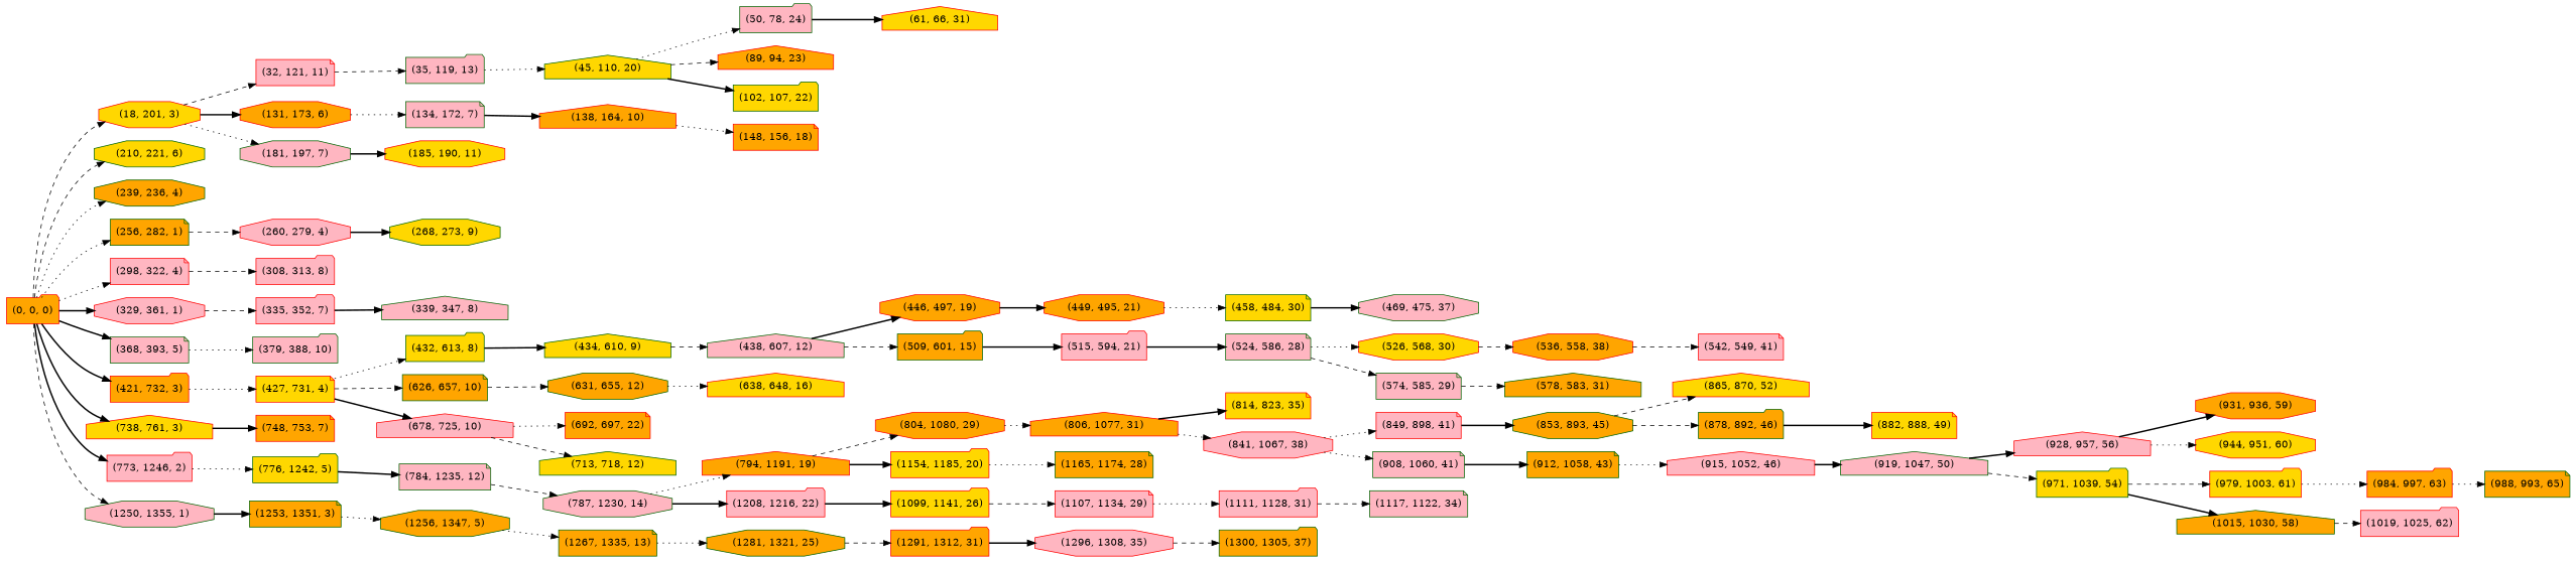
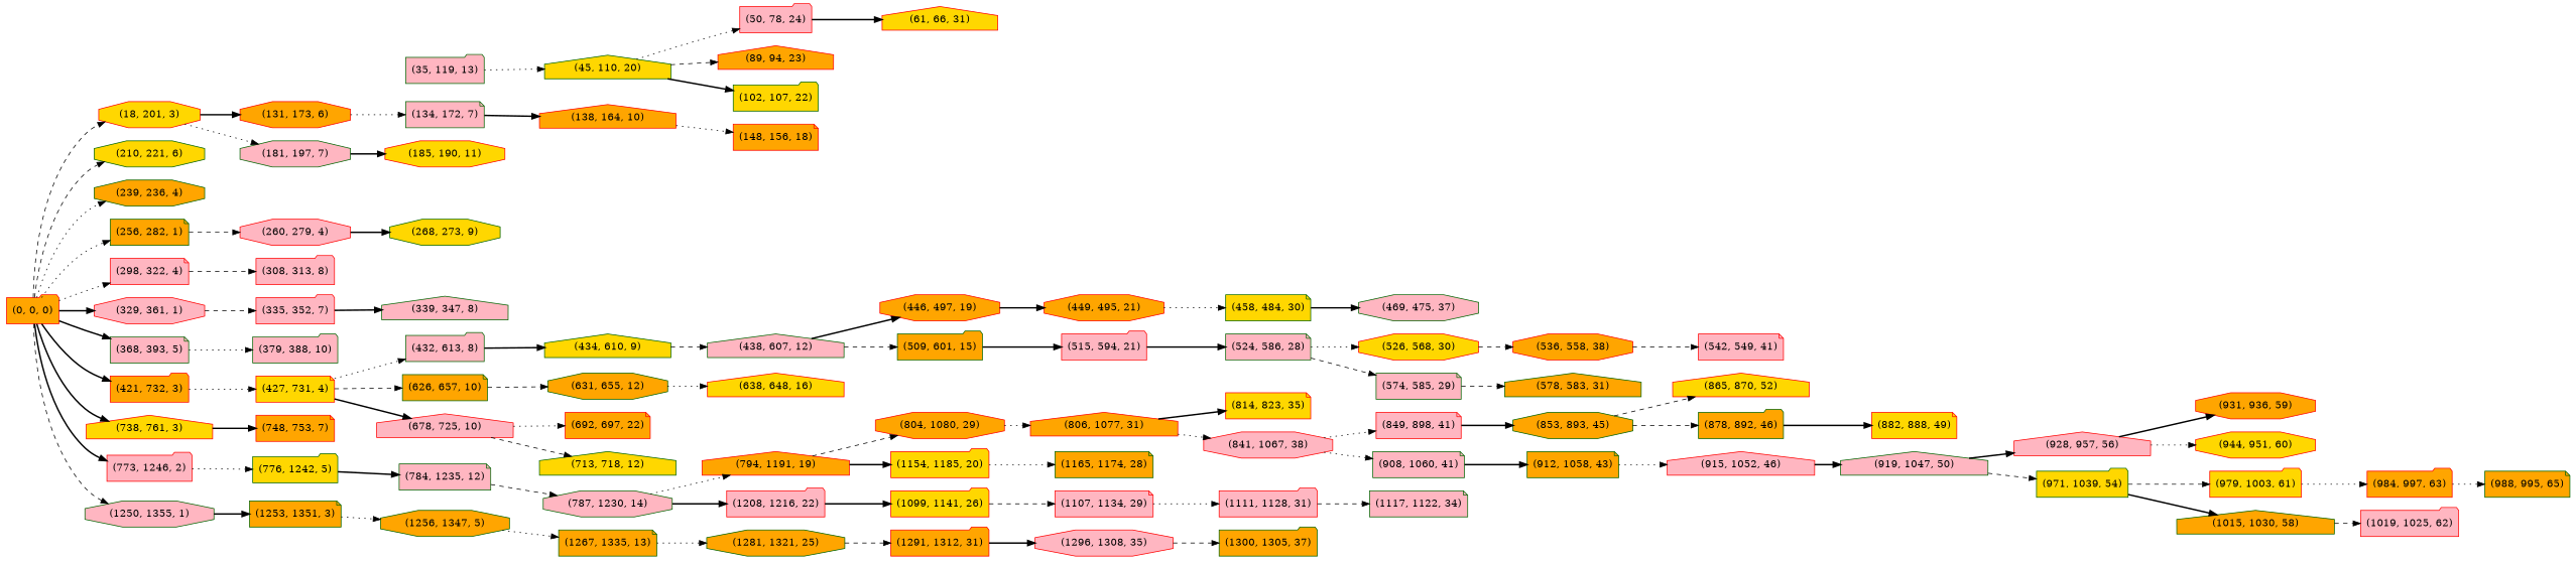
  digraph {
    rankdir=LR
    node [color=red fillcolor=lightpink shape=note style=filled]
    edge [style=bold]
    "(0, 0, 0)" [fillcolor=orange shape=folder]
    "(18, 201, 3)" [fillcolor=gold shape=octagon]
    "(210, 221, 6)" [color=darkgreen fillcolor=gold shape=octagon]
    n4 [color=darkgreen fillcolor=orange label="(239, 236, 4)" shape=octagon]
    "(256, 282, 1)" [color=darkgreen fillcolor=orange]
    "(298, 322, 4)"
    "(329, 361, 1)" [shape=octagon]
    "(368, 393, 5)" [color=darkgreen]
    "(421, 732, 3)" [fillcolor=orange shape=folder]
    "(738, 761, 3)" [fillcolor=gold shape=house]
    "(773, 1246, 2)" [shape=folder]
    "(1250, 1355, 1)" [color=darkgreen shape=octagon]
-   "(32, 121, 11)"
    "(131, 173, 6)" [fillcolor=orange shape=octagon]
    "(181, 197, 7)" [color=darkgreen shape=octagon]
    "(260, 279, 4)" [shape=octagon]
    "(308, 313, 8)" [shape=folder]
    "(335, 352, 7)" [shape=folder]
    "(379, 388, 10)" [color=darkgreen shape=folder]
    "(427, 731, 4)" [fillcolor=gold]
    "(748, 753, 7)" [fillcolor=orange]
    "(776, 1242, 5)" [color=darkgreen fillcolor=gold shape=folder]
    "(1253, 1351, 3)" [color=darkgreen fillcolor=orange]
    "(35, 119, 13)" [color=darkgreen shape=folder]
    "(134, 172, 7)" [color=darkgreen]
    "(185, 190, 11)" [fillcolor=gold shape=octagon]
    "(45, 110, 20)" [color=darkgreen fillcolor=gold shape=house]
-   "(50, 78, 24)" [color=darkgreen shape=folder]
+   "(50, 78, 24)" [shape=folder]
    "(89, 94, 23)" [fillcolor=orange shape=house]
    "(102, 107, 22)" [color=darkgreen fillcolor=gold shape=folder]
    "(61, 66, 31)" [fillcolor=gold shape=house]
    "(138, 164, 10)" [fillcolor=orange shape=house]
    "(148, 156, 18)" [fillcolor=orange]
    "(268, 273, 9)" [color=darkgreen fillcolor=gold shape=octagon]
    "(339, 347, 8)" [color=darkgreen shape=house]
-   "(432, 613, 8)" [color=darkgreen fillcolor=gold shape=folder]
+   "(432, 613, 8)" [color=darkgreen shape=folder]
    "(626, 657, 10)" [color=darkgreen fillcolor=orange]
    "(678, 725, 10)" [shape=house]
    "(434, 610, 9)" [color=darkgreen fillcolor=gold shape=house]
    "(631, 655, 12)" [color=darkgreen fillcolor=orange shape=octagon]
    "(692, 697, 22)" [fillcolor=orange]
    "(713, 718, 12)" [color=darkgreen fillcolor=gold shape=house]
    "(438, 607, 12)" [color=darkgreen shape=house]
    "(446, 497, 19)" [fillcolor=orange shape=octagon]
    "(509, 601, 15)" [color=darkgreen fillcolor=orange shape=folder]
    "(449, 495, 21)" [fillcolor=orange shape=octagon]
    "(515, 594, 21)" [shape=folder]
    "(458, 484, 30)" [color=darkgreen fillcolor=gold]
    "(469, 475, 37)" [color=darkgreen shape=octagon]
    "(524, 586, 28)" [color=darkgreen]
    "(526, 568, 30)" [fillcolor=gold shape=octagon]
    "(574, 585, 29)" [color=darkgreen]
    "(536, 558, 38)" [fillcolor=orange shape=octagon]
    "(578, 583, 31)" [color=darkgreen fillcolor=orange shape=house]
    "(542, 549, 41)"
    "(638, 648, 16)" [fillcolor=gold shape=house]
    "(784, 1235, 12)" [color=darkgreen]
    "(787, 1230, 14)" [color=darkgreen shape=octagon]
    "(794, 1191, 19)" [fillcolor=orange shape=house]
    "(1208, 1216, 22)" [shape=folder]
    "(804, 1080, 29)" [fillcolor=orange shape=octagon]
    "(1154, 1185, 20)" [fillcolor=gold shape=folder]
    "(1099, 1141, 26)" [fillcolor=gold shape=folder]
    "(806, 1077, 31)" [fillcolor=orange shape=house]
    "(1107, 1134, 29)"
    "(1165, 1174, 28)" [color=darkgreen fillcolor=orange]
    "(814, 823, 35)" [fillcolor=gold]
    "(841, 1067, 38)" [shape=octagon]
    "(849, 898, 41)"
    "(908, 1060, 41)" [color=darkgreen]
    "(853, 893, 45)" [color=darkgreen fillcolor=orange shape=octagon]
    "(912, 1058, 43)" [color=darkgreen fillcolor=orange]
    "(865, 870, 52)" [fillcolor=gold shape=house]
    "(878, 892, 46)" [color=darkgreen fillcolor=orange shape=folder]
    "(882, 888, 49)" [fillcolor=gold]
    "(915, 1052, 46)" [shape=house]
    "(919, 1047, 50)" [color=darkgreen shape=house]
    "(928, 957, 56)" [shape=house]
    "(971, 1039, 54)" [color=darkgreen fillcolor=gold shape=folder]
    "(931, 936, 59)" [fillcolor=orange shape=octagon]
    "(944, 951, 60)" [fillcolor=gold shape=octagon]
    "(979, 1003, 61)" [fillcolor=gold shape=folder]
    "(1015, 1030, 58)" [color=darkgreen fillcolor=orange shape=house]
    "(984, 997, 63)" [fillcolor=orange shape=folder]
    "(1019, 1025, 62)" [shape=folder]
-   "(988, 995, 65)" [color=darkgreen fillcolor=orange label="(988, 993, 65)"]
+   "(988, 995, 65)" [color=darkgreen fillcolor=orange]
    "(1111, 1128, 31)" [shape=folder]
    "(1117, 1122, 34)" [color=darkgreen]
    "(1256, 1347, 5)" [color=darkgreen fillcolor=orange shape=octagon]
    "(1267, 1335, 13)" [color=darkgreen fillcolor=orange]
    "(1281, 1321, 25)" [color=darkgreen fillcolor=orange shape=octagon]
    "(1291, 1312, 31)" [fillcolor=orange shape=folder]
    "(1296, 1308, 35)" [shape=octagon]
    "(1300, 1305, 37)" [color=darkgreen fillcolor=orange shape=folder]
    "(0, 0, 0)" -> "(18, 201, 3)" [style=dashed]
    "(0, 0, 0)" -> "(210, 221, 6)" [style=dashed]
    "(0, 0, 0)" -> n4 [style=dotted]
    "(0, 0, 0)" -> "(256, 282, 1)" [style=dotted]
    "(0, 0, 0)" -> "(298, 322, 4)" [style=dotted]
    "(0, 0, 0)" -> "(329, 361, 1)"
    "(0, 0, 0)" -> "(368, 393, 5)"
    "(0, 0, 0)" -> "(421, 732, 3)"
    "(0, 0, 0)" -> "(738, 761, 3)"
    "(0, 0, 0)" -> "(773, 1246, 2)"
    "(0, 0, 0)" -> "(1250, 1355, 1)" [style=dashed]
-   "(18, 201, 3)" -> "(32, 121, 11)" [style=dashed]
    "(18, 201, 3)" -> "(131, 173, 6)"
    "(18, 201, 3)" -> "(181, 197, 7)" [style=dotted]
    "(256, 282, 1)" -> "(260, 279, 4)" [style=dashed]
    "(298, 322, 4)" -> "(308, 313, 8)" [style=dashed]
    "(329, 361, 1)" -> "(335, 352, 7)" [style=dashed]
    "(368, 393, 5)" -> "(379, 388, 10)" [style=dotted]
    "(421, 732, 3)" -> "(427, 731, 4)" [style=dotted]
    "(738, 761, 3)" -> "(748, 753, 7)"
    "(773, 1246, 2)" -> "(776, 1242, 5)" [style=dotted]
    "(1250, 1355, 1)" -> "(1253, 1351, 3)"
-   "(32, 121, 11)" -> "(35, 119, 13)" [style=dashed]
    "(131, 173, 6)" -> "(134, 172, 7)" [style=dotted]
    "(181, 197, 7)" -> "(185, 190, 11)"
    "(260, 279, 4)" -> "(268, 273, 9)"
    "(335, 352, 7)" -> "(339, 347, 8)"
    "(427, 731, 4)" -> "(432, 613, 8)" [style=dotted]
    "(427, 731, 4)" -> "(626, 657, 10)" [style=dashed]
    "(427, 731, 4)" -> "(678, 725, 10)"
    "(776, 1242, 5)" -> "(784, 1235, 12)"
    "(1253, 1351, 3)" -> "(1256, 1347, 5)" [style=dotted]
    "(35, 119, 13)" -> "(45, 110, 20)" [style=dotted]
    "(134, 172, 7)" -> "(138, 164, 10)"
    "(45, 110, 20)" -> "(50, 78, 24)" [style=dotted]
    "(45, 110, 20)" -> "(89, 94, 23)" [style=dashed]
    "(45, 110, 20)" -> "(102, 107, 22)"
    "(50, 78, 24)" -> "(61, 66, 31)"
    "(138, 164, 10)" -> "(148, 156, 18)" [style=dotted]
    "(432, 613, 8)" -> "(434, 610, 9)"
    "(626, 657, 10)" -> "(631, 655, 12)" [style=dashed]
    "(678, 725, 10)" -> "(692, 697, 22)" [style=dotted]
    "(678, 725, 10)" -> "(713, 718, 12)" [style=dashed]
    "(434, 610, 9)" -> "(438, 607, 12)" [style=dashed]
    "(631, 655, 12)" -> "(638, 648, 16)" [style=dotted]
    "(438, 607, 12)" -> "(446, 497, 19)"
    "(438, 607, 12)" -> "(509, 601, 15)" [style=dashed]
    "(446, 497, 19)" -> "(449, 495, 21)"
    "(509, 601, 15)" -> "(515, 594, 21)"
    "(449, 495, 21)" -> "(458, 484, 30)" [style=dotted]
    "(515, 594, 21)" -> "(524, 586, 28)"
    "(458, 484, 30)" -> "(469, 475, 37)"
    "(524, 586, 28)" -> "(526, 568, 30)" [style=dotted]
    "(524, 586, 28)" -> "(574, 585, 29)" [style=dashed]
    "(526, 568, 30)" -> "(536, 558, 38)" [style=dashed]
    "(574, 585, 29)" -> "(578, 583, 31)" [style=dashed]
    "(536, 558, 38)" -> "(542, 549, 41)" [style=dashed]
    "(784, 1235, 12)" -> "(787, 1230, 14)" [style=dashed]
    "(787, 1230, 14)" -> "(794, 1191, 19)" [style=dotted]
    "(787, 1230, 14)" -> "(1208, 1216, 22)"
    "(794, 1191, 19)" -> "(804, 1080, 29)" [style=dashed]
    "(794, 1191, 19)" -> "(1154, 1185, 20)"
    "(1208, 1216, 22)" -> "(1099, 1141, 26)"
    "(804, 1080, 29)" -> "(806, 1077, 31)" [style=dotted]
    "(1154, 1185, 20)" -> "(1165, 1174, 28)" [style=dotted]
    "(1099, 1141, 26)" -> "(1107, 1134, 29)" [style=dashed]
    "(806, 1077, 31)" -> "(814, 823, 35)"
    "(806, 1077, 31)" -> "(841, 1067, 38)" [style=dotted]
    "(1107, 1134, 29)" -> "(1111, 1128, 31)" [style=dotted]
    "(841, 1067, 38)" -> "(849, 898, 41)" [style=dotted]
    "(841, 1067, 38)" -> "(908, 1060, 41)" [style=dotted]
    "(849, 898, 41)" -> "(853, 893, 45)"
    "(908, 1060, 41)" -> "(912, 1058, 43)"
    "(853, 893, 45)" -> "(865, 870, 52)" [style=dashed]
    "(853, 893, 45)" -> "(878, 892, 46)" [style=dashed]
    "(912, 1058, 43)" -> "(915, 1052, 46)" [style=dotted]
    "(878, 892, 46)" -> "(882, 888, 49)"
    "(915, 1052, 46)" -> "(919, 1047, 50)"
    "(919, 1047, 50)" -> "(928, 957, 56)"
    "(919, 1047, 50)" -> "(971, 1039, 54)" [style=dashed]
    "(928, 957, 56)" -> "(931, 936, 59)"
    "(928, 957, 56)" -> "(944, 951, 60)" [style=dotted]
    "(971, 1039, 54)" -> "(979, 1003, 61)" [style=dashed]
    "(971, 1039, 54)" -> "(1015, 1030, 58)"
    "(979, 1003, 61)" -> "(984, 997, 63)" [style=dotted]
    "(1015, 1030, 58)" -> "(1019, 1025, 62)" [style=dashed]
    "(984, 997, 63)" -> "(988, 995, 65)" [style=dotted]
    "(1111, 1128, 31)" -> "(1117, 1122, 34)" [style=dashed]
    "(1256, 1347, 5)" -> "(1267, 1335, 13)" [style=dotted]
    "(1267, 1335, 13)" -> "(1281, 1321, 25)" [style=dotted]
    "(1281, 1321, 25)" -> "(1291, 1312, 31)" [style=dashed]
    "(1291, 1312, 31)" -> "(1296, 1308, 35)"
    "(1296, 1308, 35)" -> "(1300, 1305, 37)" [style=dashed]
  }
